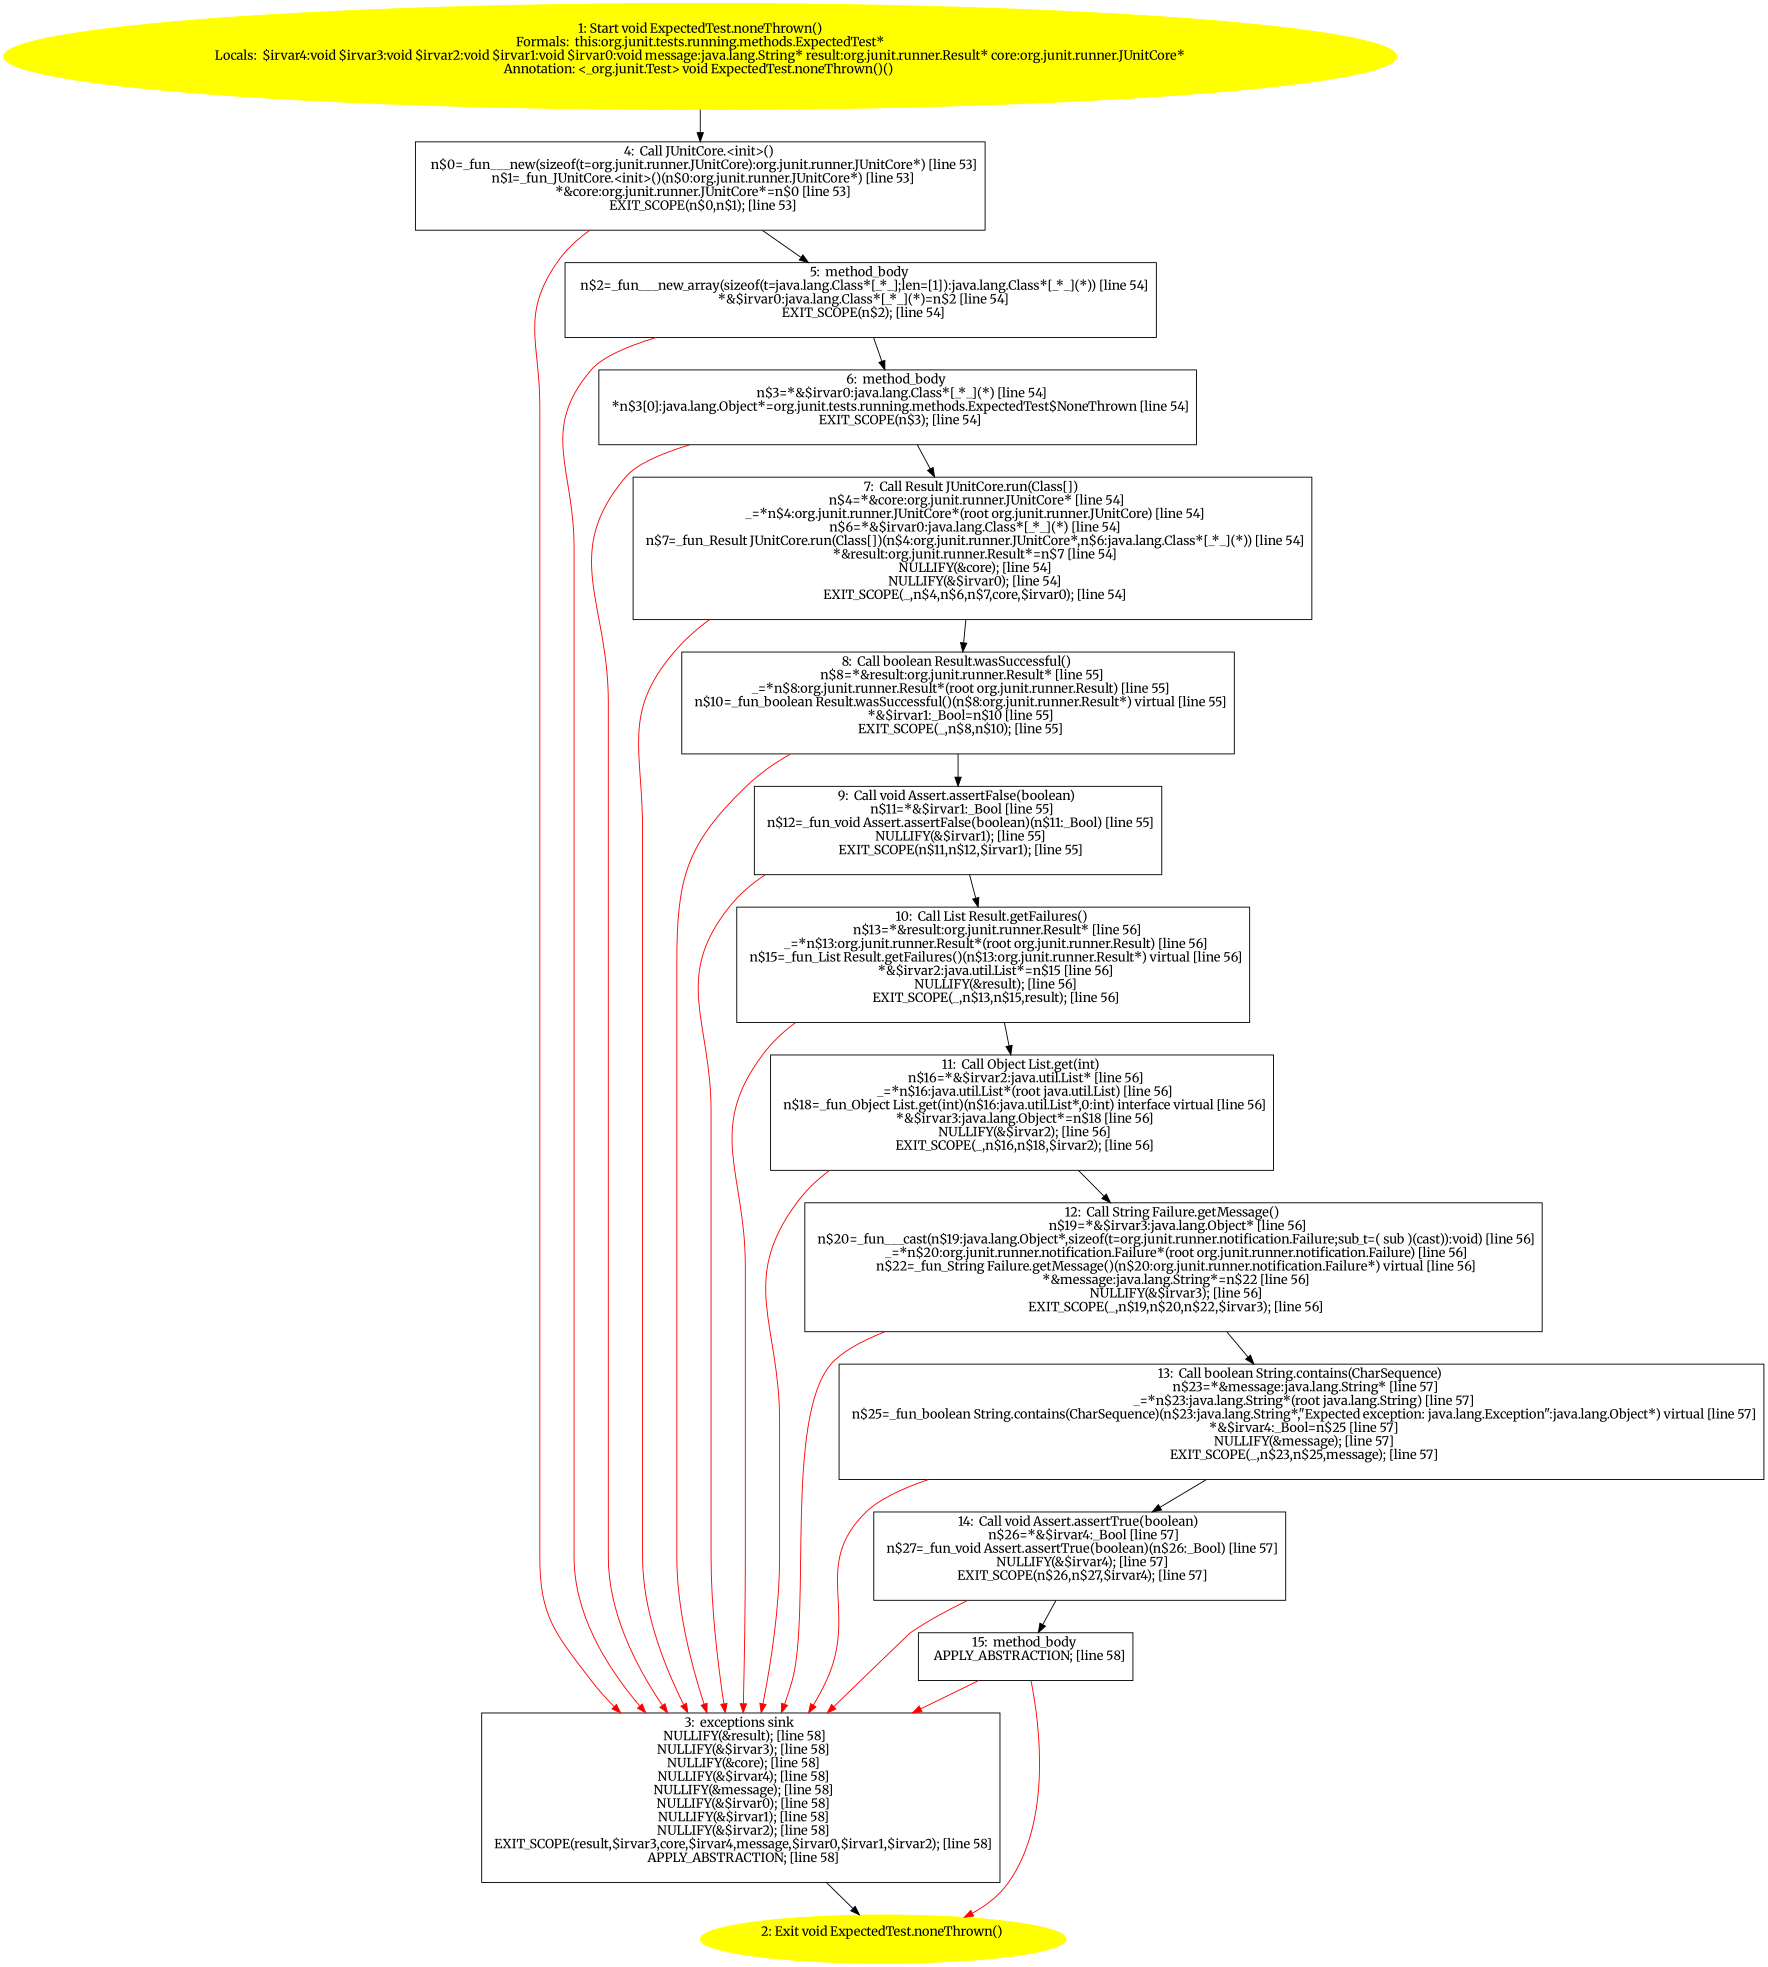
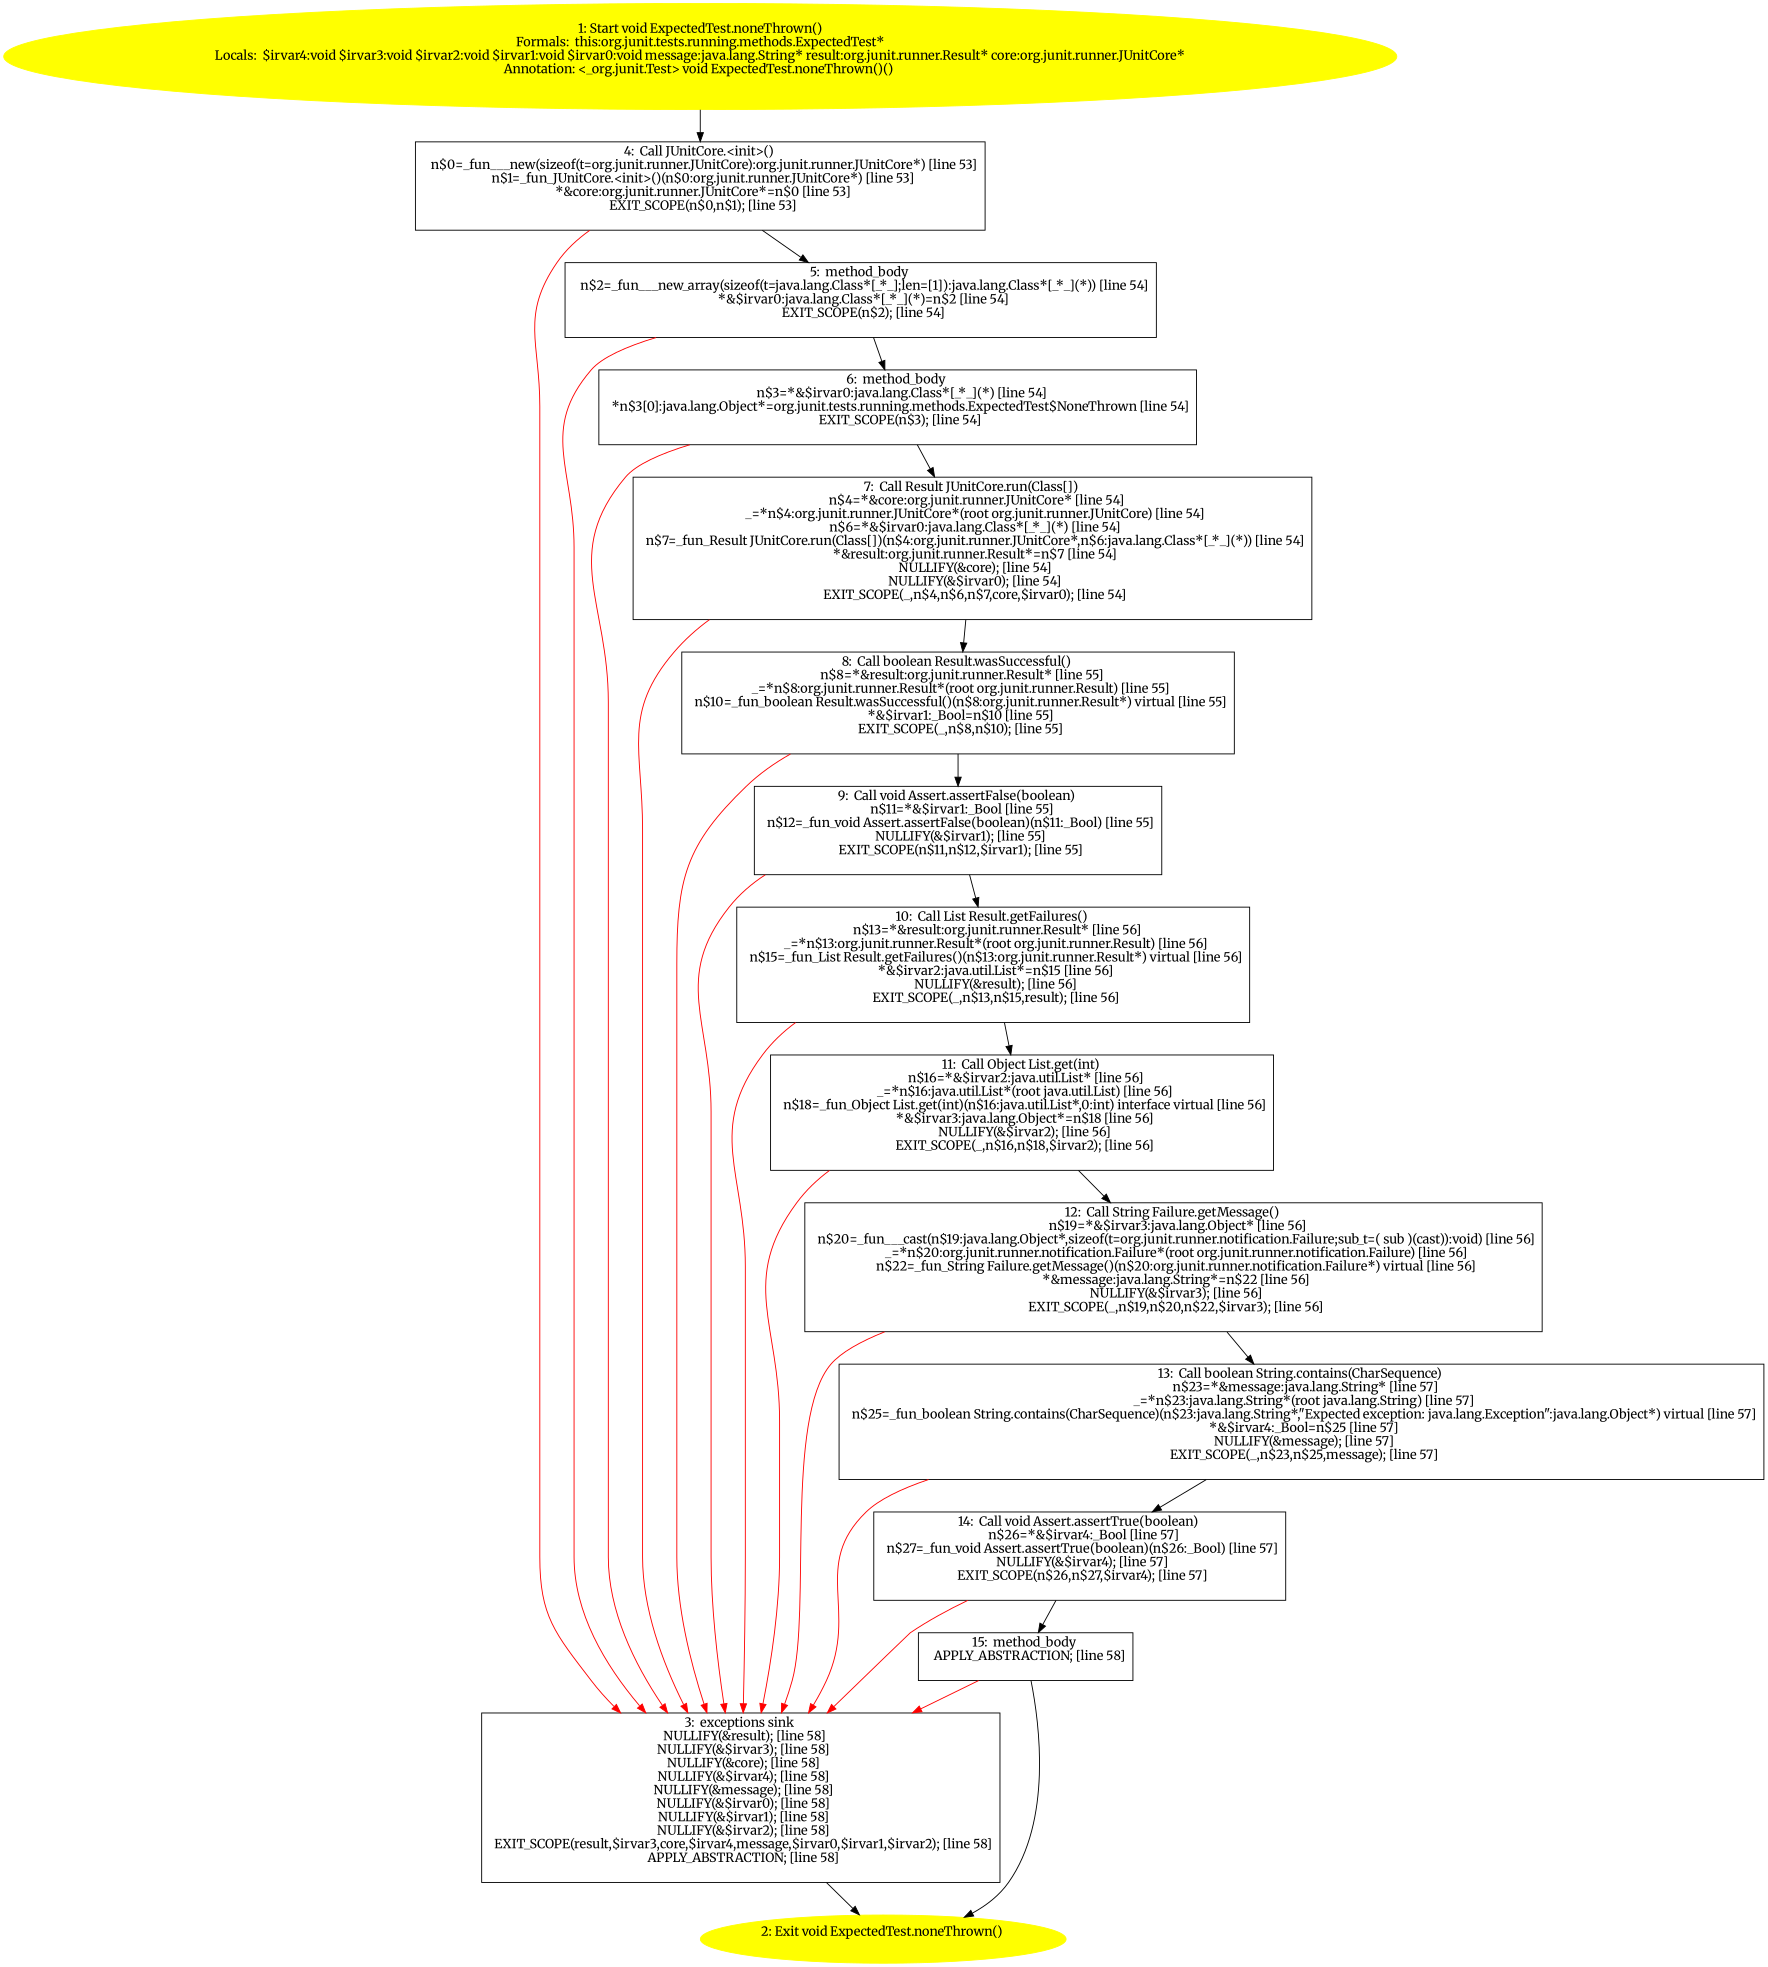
  digraph {
    fontname=Merriweather
    node [fontname=Merriweather shape=box]
    edge [fontname=Merriweather]
    n1 [color=yellow label="1: Start void ExpectedTest.noneThrown()\nFormals:  this:org.junit.tests.running.methods.ExpectedTest*\nLocals:  $irvar4:void $irvar3:void $irvar2:void $irvar1:void $irvar0:void message:java.lang.String* result:org.junit.runner.Result* core:org.junit.runner.JUnitCore*\nAnnotation: <_org.junit.Test> void ExpectedTest.noneThrown()() \n  " style=filled shape=""]
    n2 [label="4:  Call JUnitCore.<init>() \n   n$0=_fun___new(sizeof(t=org.junit.runner.JUnitCore):org.junit.runner.JUnitCore*) [line 53]\n  n$1=_fun_JUnitCore.<init>()(n$0:org.junit.runner.JUnitCore*) [line 53]\n  *&core:org.junit.runner.JUnitCore*=n$0 [line 53]\n  EXIT_SCOPE(n$0,n$1); [line 53]\n "]
    n3 [label="3:  exceptions sink \n   NULLIFY(&result); [line 58]\n  NULLIFY(&$irvar3); [line 58]\n  NULLIFY(&core); [line 58]\n  NULLIFY(&$irvar4); [line 58]\n  NULLIFY(&message); [line 58]\n  NULLIFY(&$irvar0); [line 58]\n  NULLIFY(&$irvar1); [line 58]\n  NULLIFY(&$irvar2); [line 58]\n  EXIT_SCOPE(result,$irvar3,core,$irvar4,message,$irvar0,$irvar1,$irvar2); [line 58]\n  APPLY_ABSTRACTION; [line 58]\n "]
    n4 [label="5:  method_body \n   n$2=_fun___new_array(sizeof(t=java.lang.Class*[_*_];len=[1]):java.lang.Class*[_*_](*)) [line 54]\n  *&$irvar0:java.lang.Class*[_*_](*)=n$2 [line 54]\n  EXIT_SCOPE(n$2); [line 54]\n "]
    n5 [color=yellow label="2: Exit void ExpectedTest.noneThrown() \n  " style=filled shape=""]
    n6 [label="6:  method_body \n   n$3=*&$irvar0:java.lang.Class*[_*_](*) [line 54]\n  *n$3[0]:java.lang.Object*=org.junit.tests.running.methods.ExpectedTest$NoneThrown [line 54]\n  EXIT_SCOPE(n$3); [line 54]\n "]
    n7 [label="7:  Call Result JUnitCore.run(Class[]) \n   n$4=*&core:org.junit.runner.JUnitCore* [line 54]\n  _=*n$4:org.junit.runner.JUnitCore*(root org.junit.runner.JUnitCore) [line 54]\n  n$6=*&$irvar0:java.lang.Class*[_*_](*) [line 54]\n  n$7=_fun_Result JUnitCore.run(Class[])(n$4:org.junit.runner.JUnitCore*,n$6:java.lang.Class*[_*_](*)) [line 54]\n  *&result:org.junit.runner.Result*=n$7 [line 54]\n  NULLIFY(&core); [line 54]\n  NULLIFY(&$irvar0); [line 54]\n  EXIT_SCOPE(_,n$4,n$6,n$7,core,$irvar0); [line 54]\n "]
    n8 [label="8:  Call boolean Result.wasSuccessful() \n   n$8=*&result:org.junit.runner.Result* [line 55]\n  _=*n$8:org.junit.runner.Result*(root org.junit.runner.Result) [line 55]\n  n$10=_fun_boolean Result.wasSuccessful()(n$8:org.junit.runner.Result*) virtual [line 55]\n  *&$irvar1:_Bool=n$10 [line 55]\n  EXIT_SCOPE(_,n$8,n$10); [line 55]\n "]
    n9 [label="9:  Call void Assert.assertFalse(boolean) \n   n$11=*&$irvar1:_Bool [line 55]\n  n$12=_fun_void Assert.assertFalse(boolean)(n$11:_Bool) [line 55]\n  NULLIFY(&$irvar1); [line 55]\n  EXIT_SCOPE(n$11,n$12,$irvar1); [line 55]\n "]
    n10 [label="10:  Call List Result.getFailures() \n   n$13=*&result:org.junit.runner.Result* [line 56]\n  _=*n$13:org.junit.runner.Result*(root org.junit.runner.Result) [line 56]\n  n$15=_fun_List Result.getFailures()(n$13:org.junit.runner.Result*) virtual [line 56]\n  *&$irvar2:java.util.List*=n$15 [line 56]\n  NULLIFY(&result); [line 56]\n  EXIT_SCOPE(_,n$13,n$15,result); [line 56]\n "]
    n11 [label="11:  Call Object List.get(int) \n   n$16=*&$irvar2:java.util.List* [line 56]\n  _=*n$16:java.util.List*(root java.util.List) [line 56]\n  n$18=_fun_Object List.get(int)(n$16:java.util.List*,0:int) interface virtual [line 56]\n  *&$irvar3:java.lang.Object*=n$18 [line 56]\n  NULLIFY(&$irvar2); [line 56]\n  EXIT_SCOPE(_,n$16,n$18,$irvar2); [line 56]\n "]
    n12 [label="12:  Call String Failure.getMessage() \n   n$19=*&$irvar3:java.lang.Object* [line 56]\n  n$20=_fun___cast(n$19:java.lang.Object*,sizeof(t=org.junit.runner.notification.Failure;sub_t=( sub )(cast)):void) [line 56]\n  _=*n$20:org.junit.runner.notification.Failure*(root org.junit.runner.notification.Failure) [line 56]\n  n$22=_fun_String Failure.getMessage()(n$20:org.junit.runner.notification.Failure*) virtual [line 56]\n  *&message:java.lang.String*=n$22 [line 56]\n  NULLIFY(&$irvar3); [line 56]\n  EXIT_SCOPE(_,n$19,n$20,n$22,$irvar3); [line 56]\n "]
    n13 [label="13:  Call boolean String.contains(CharSequence) \n   n$23=*&message:java.lang.String* [line 57]\n  _=*n$23:java.lang.String*(root java.lang.String) [line 57]\n  n$25=_fun_boolean String.contains(CharSequence)(n$23:java.lang.String*,\"Expected exception: java.lang.Exception\":java.lang.Object*) virtual [line 57]\n  *&$irvar4:_Bool=n$25 [line 57]\n  NULLIFY(&message); [line 57]\n  EXIT_SCOPE(_,n$23,n$25,message); [line 57]\n "]
    n14 [label="14:  Call void Assert.assertTrue(boolean) \n   n$26=*&$irvar4:_Bool [line 57]\n  n$27=_fun_void Assert.assertTrue(boolean)(n$26:_Bool) [line 57]\n  NULLIFY(&$irvar4); [line 57]\n  EXIT_SCOPE(n$26,n$27,$irvar4); [line 57]\n "]
    n15 [label="15:  method_body \n   APPLY_ABSTRACTION; [line 58]\n "]
    n1 -> n2
    n2 -> n3 [color=red]
    n2 -> n4
    n3 -> n5
    n4 -> n3 [color=red]
    n4 -> n6
    n6 -> n3 [color=red]
    n6 -> n7
    n7 -> n3 [color=red]
    n7 -> n8
    n8 -> n3 [color=red]
    n8 -> n9
    n9 -> n3 [color=red]
    n9 -> n10
    n10 -> n3 [color=red]
    n10 -> n11
    n11 -> n3 [color=red]
    n11 -> n12
    n12 -> n3 [color=red]
    n12 -> n13
    n13 -> n3 [color=red]
    n13 -> n14
    n14 -> n3 [color=red]
    n14 -> n15
    n15 -> n3 [color=red]
-   n15 -> n5 [color=red]
+   n15 -> n5
  }
